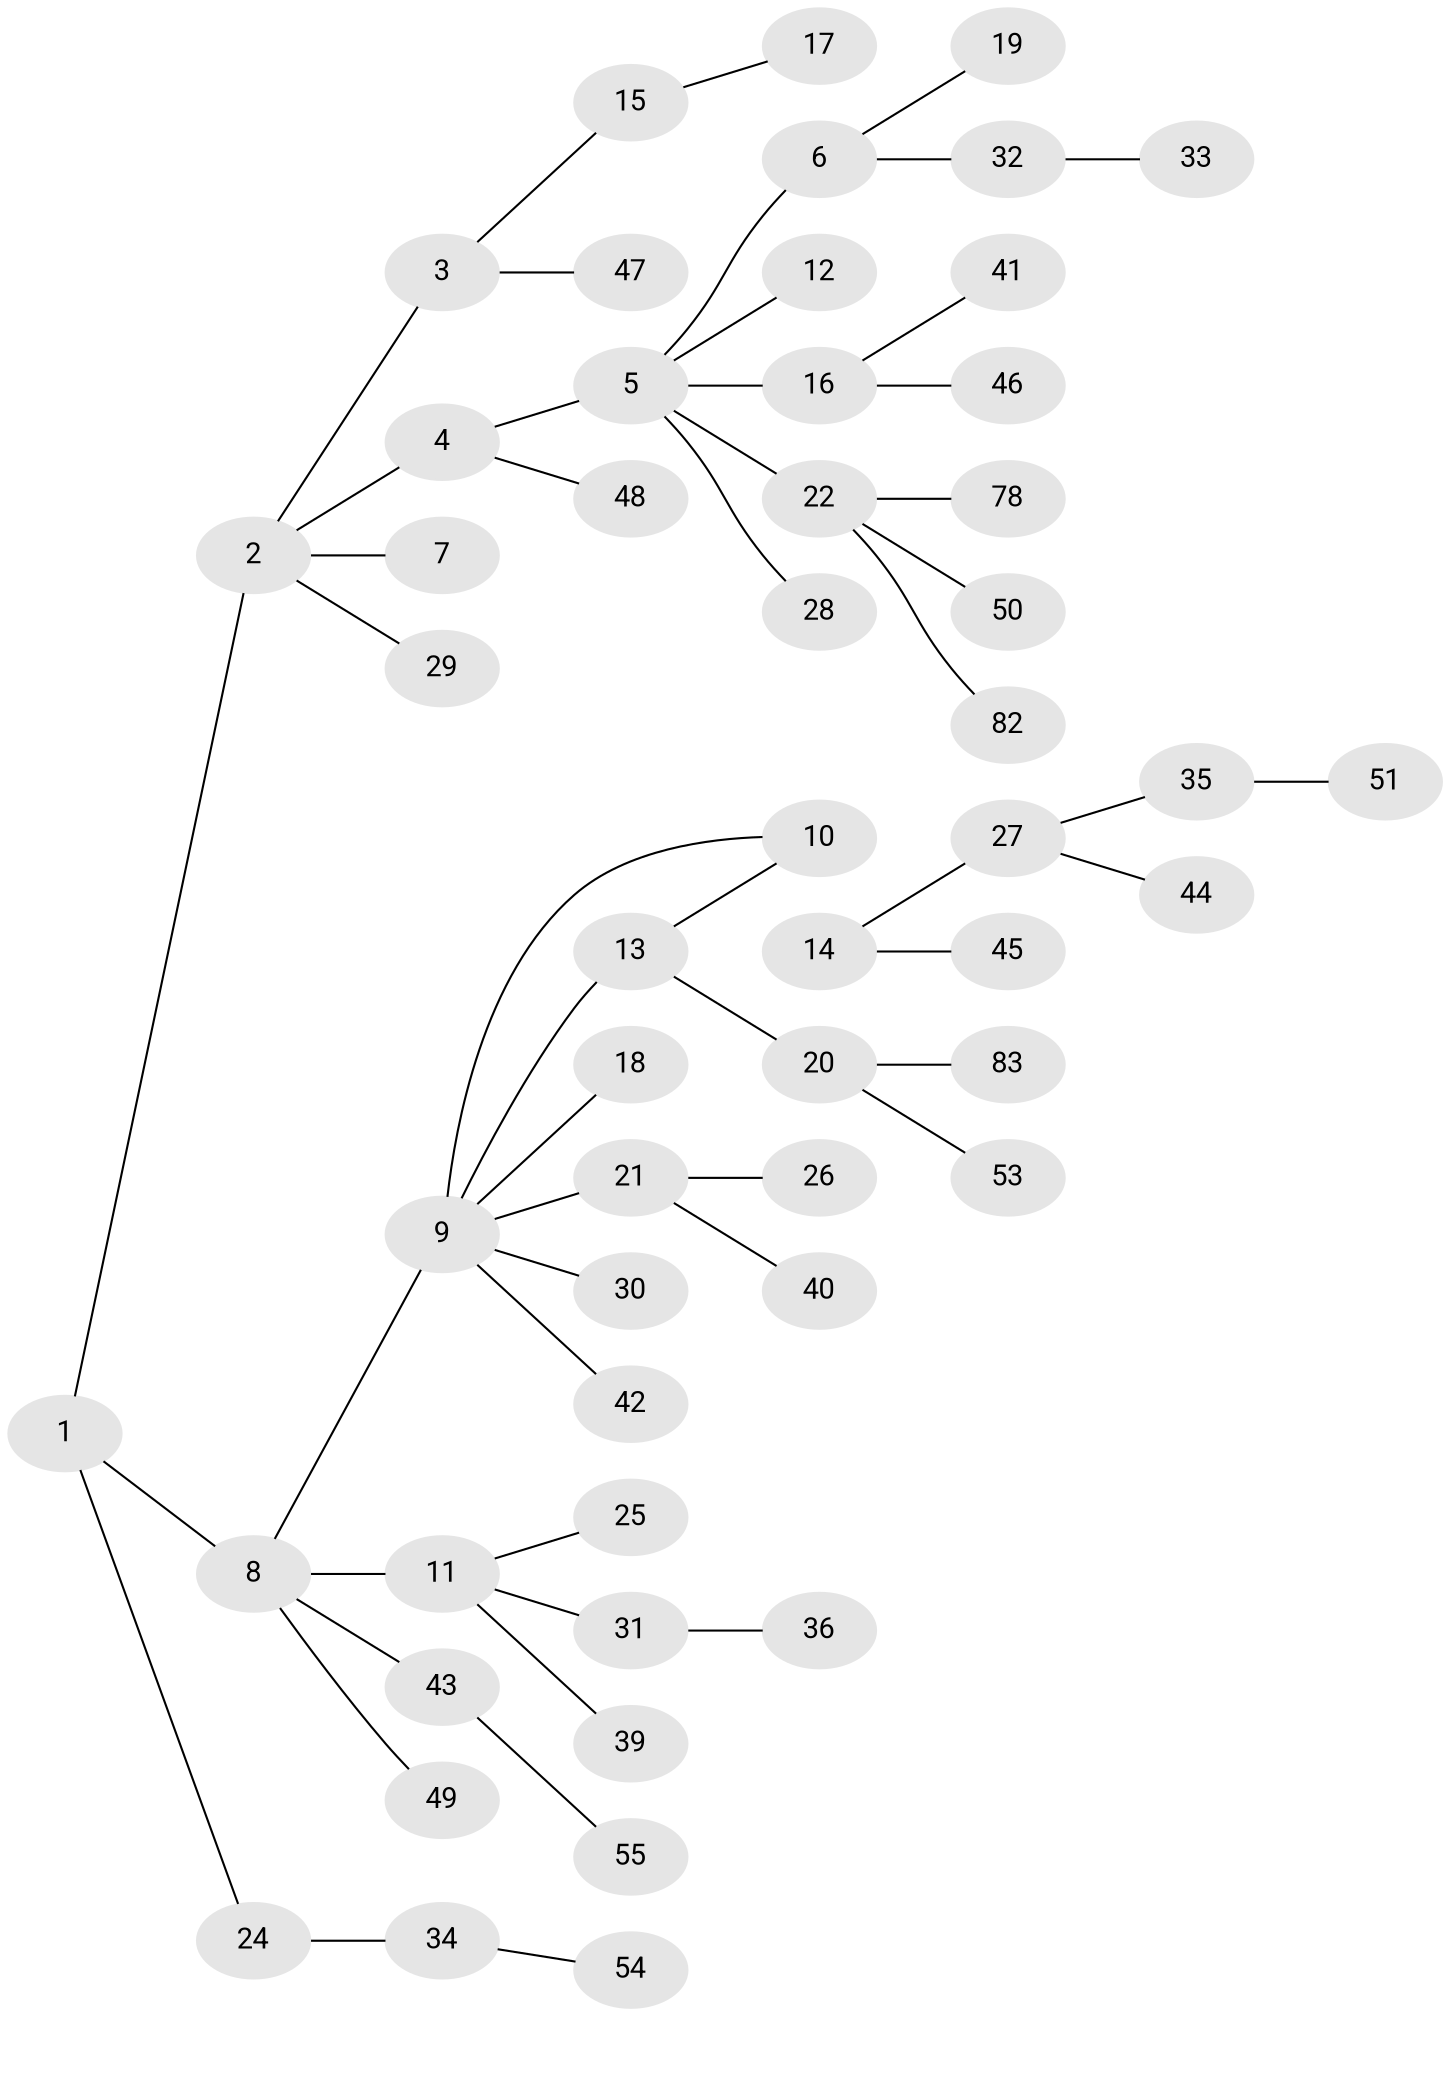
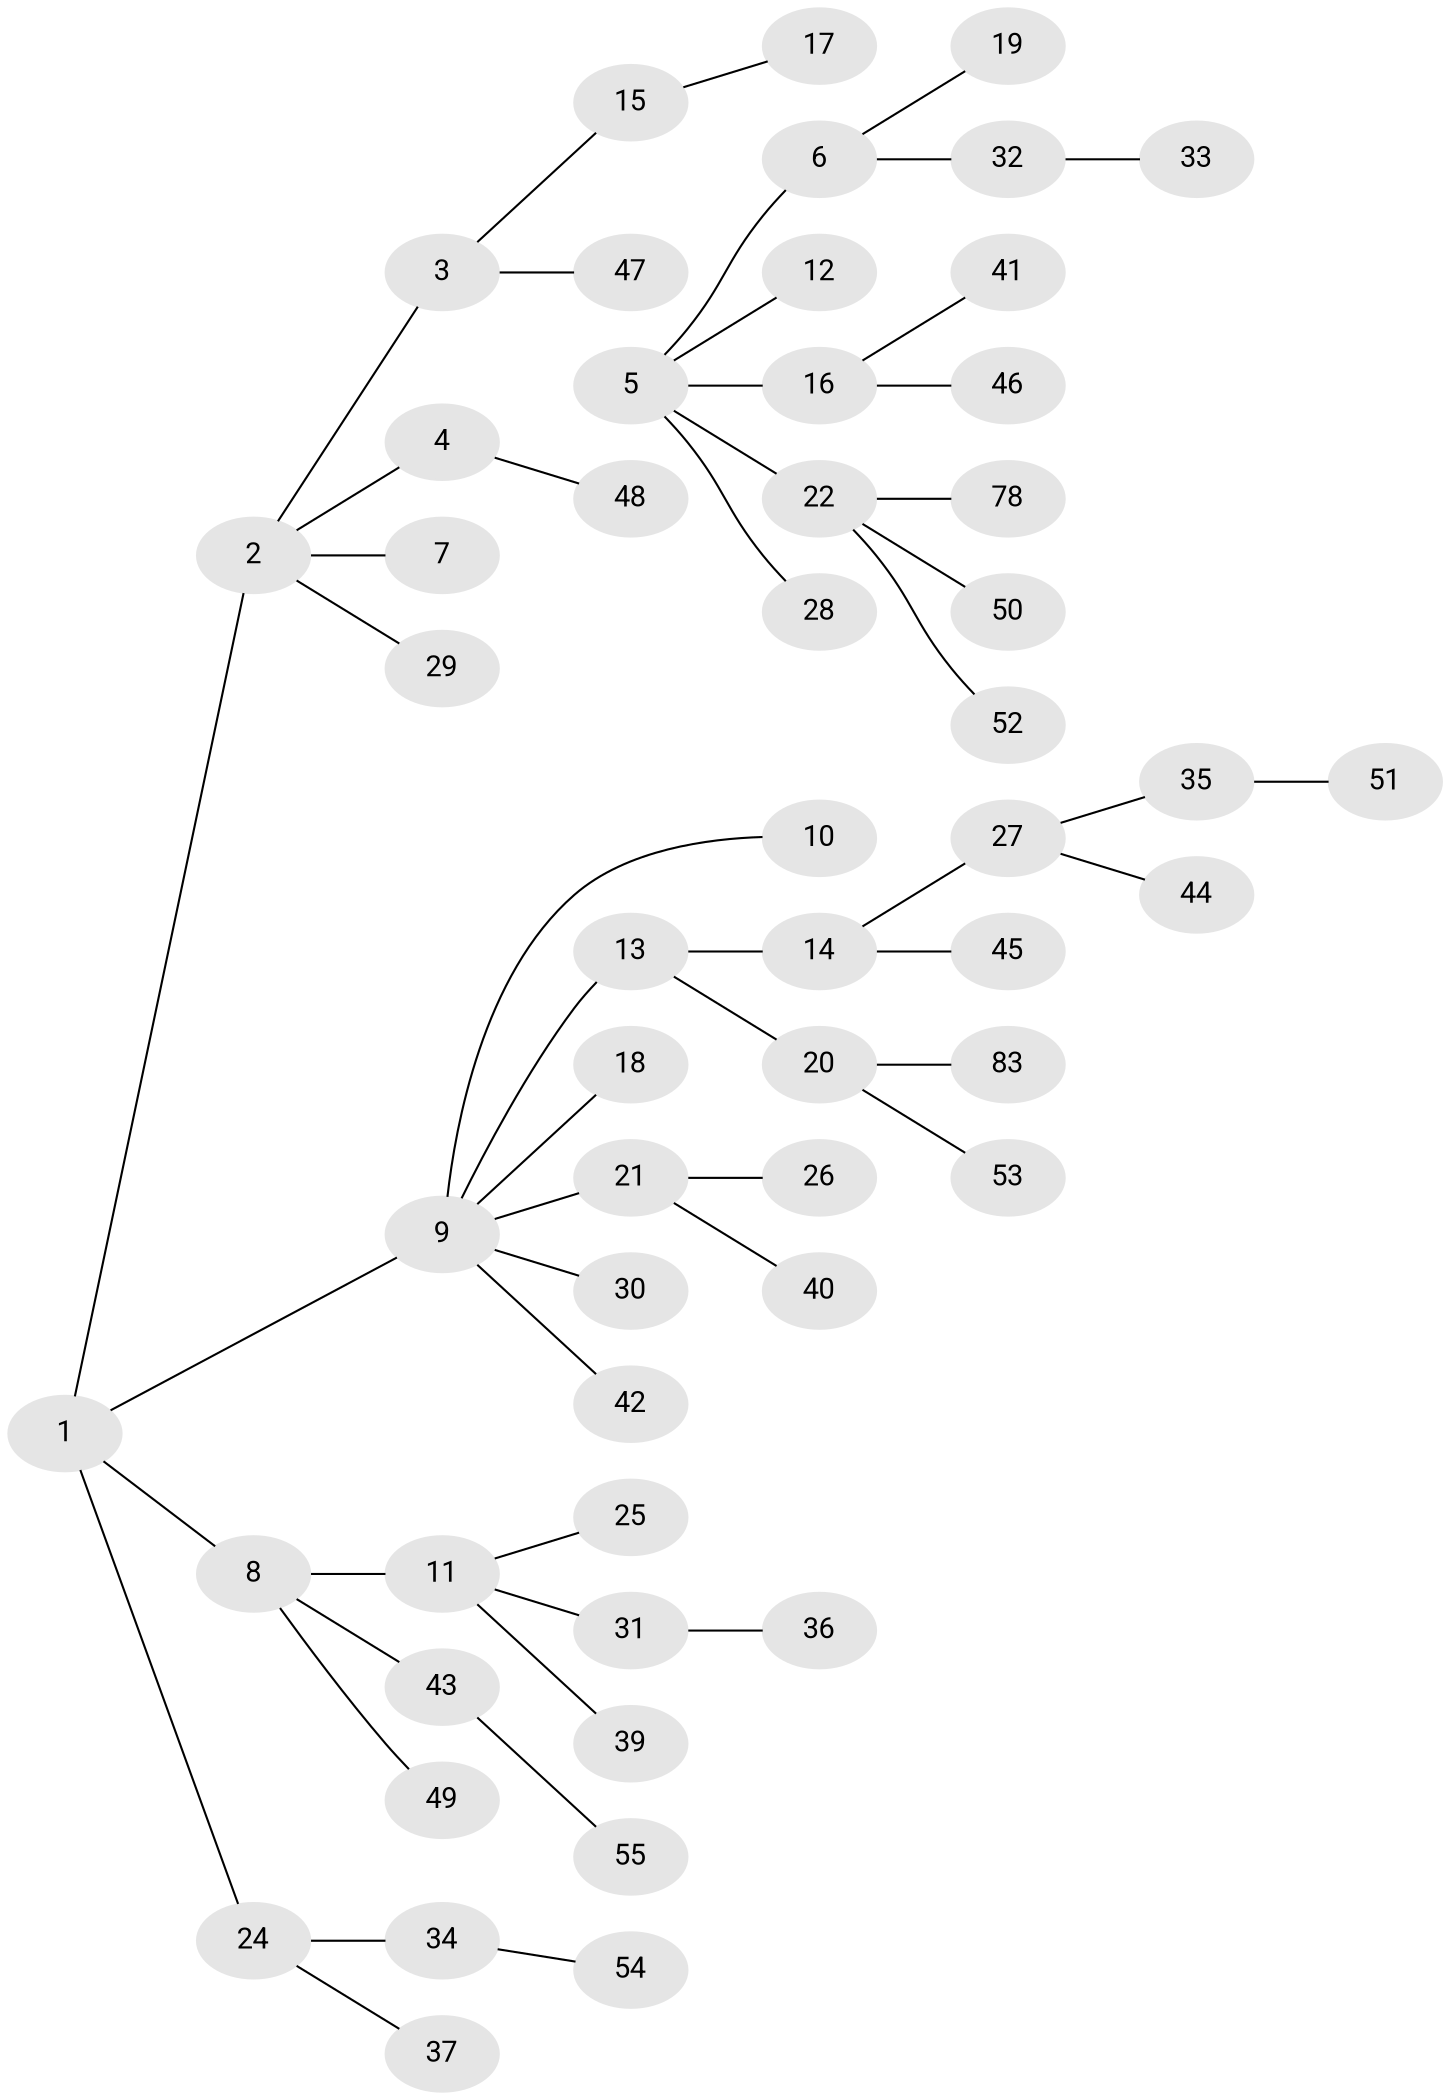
  graph {
    fontname=Roboto
    rankdir=LR
    node [color=gray90 fontname=Roboto style=filled]
    edge [fontname=Roboto]
    1
    2
    8
    9
    24
    3
    4
    7
    29
    11
    43
    49
    10
    13
    18
    21
    30
    42
    34
+   37
    15
    47
    5
    48
    17
    6
    12
    16
    22
    28
    19
    32
    41
    46
    n35 [label=78]
    50
-   52 [label=82]
+   52
    33
    25
    31
    39
    55
    14
    20
    26
    40
    36
    27
    45
    n50 [label=83]
    53
    35
    44
    54
    51
    1 -- 2
    1 -- 8
-   8 -- 9
+   1 -- 9
    1 -- 24
    2 -- 3
    2 -- 4
    2 -- 7
    2 -- 29
    8 -- 11
    8 -- 43
    8 -- 49
    9 -- 10
    9 -- 13
    9 -- 18
    9 -- 21
    9 -- 30
    9 -- 42
    24 -- 34
+   24 -- 37
    3 -- 15
    3 -- 47
-   4 -- 5
    4 -- 48
    11 -- 25
    11 -- 31
    11 -- 39
    43 -- 55
-   13 -- 10
+   13 -- 14
    13 -- 20
    21 -- 26
    21 -- 40
    34 -- 54
    15 -- 17
    5 -- 6
    5 -- 12
    5 -- 16
    5 -- 22
    5 -- 28
    6 -- 19
    6 -- 32
    16 -- 41
    16 -- 46
    22 -- n35
    22 -- 50
    22 -- 52
    32 -- 33
    31 -- 36
    14 -- 27
    14 -- 45
    20 -- n50
    20 -- 53
    27 -- 35
    27 -- 44
    35 -- 51
  }
